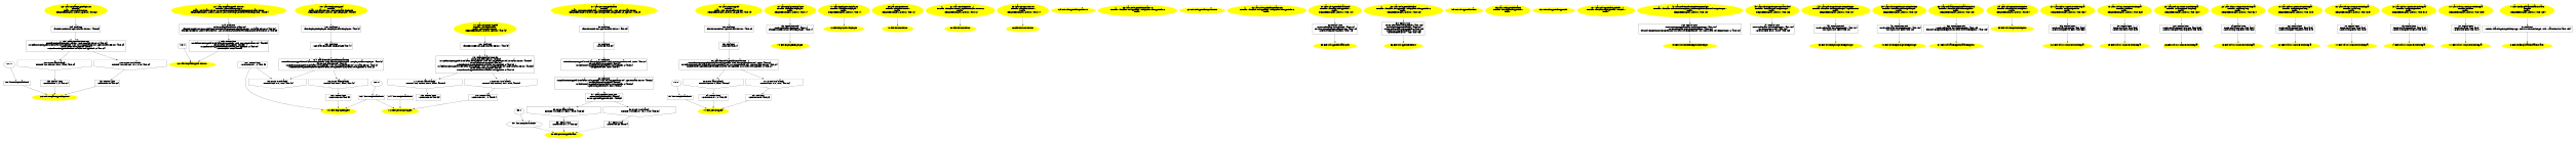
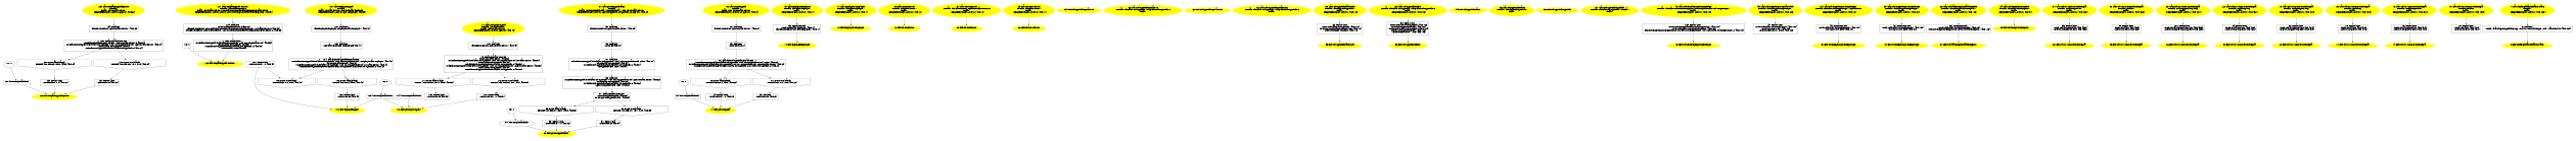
  digraph {
    n1 [label="134:  DeclStmt \n   _fun_Person_Person(&person:class Person *) [line 63]\n " shape=box]
    n2 [label="129:  BinaryOperatorStmt: EQ \n   n$0=_fun_template_typeid<Person>(&person:class Person &) [line 64]\n  n$1=_fun___cxx_typeid(sizeof(class std::type_info ):void ,n$1.__type_name:void ,&person:class Person ) [line 64]\n  _=*n$1:class std::type_info  [line 64]\n  n$3=_fun_std::type_info_name(n$1:class std::type_info &) [line 64]\n " shape=box]
    n3 [label="131: Prune (false branch) \n   PRUNE(((n$0 == n$3) == 0), false); [line 64]\n " shape=invhouse]
    n4 [label="130: Prune (true branch) \n   PRUNE(((n$0 == n$3) != 0), true); [line 64]\n " shape=invhouse]
    n5 [label="133:  Return Stmt \n   *&return:int =(1 / 0) [line 67]\n " shape=box]
    n6 [label="132:  Return Stmt \n   *&return:int =1 [line 65]\n " shape=box]
    n7 [color=yellow label="126: Exit template_type_id_person \n  " style=filled]
    n8 [label="128:  between_join_and_exit \n  " shape=box]
    n9 [label="127: + \n  "]
    n10 [color=yellow label="125: Start template_type_id_person\nFormals: \nLocals:  person:class Person  \n   DECLARE_LOCALS(&return,&person); [line 62]\n " style=filled]
    n11 [label="124:  DeclStmt \n   n$4=*&value:class Person & [line 58]\n  _fun_Person_Person(&0$?%__sil_tmpSIL_materialize_temp__n$3:class Person *,n$4:class Person &) [line 58]\n  _fun_Person_Person(&result:class Person *,&0$?%__sil_tmpSIL_materialize_temp__n$3:class Person &) [line 58]\n " shape=box]
    n12 [label="123:  Return Stmt \n   n$0=_fun___cxx_typeid(sizeof(class std::type_info ):void ,n$0.__type_name:void ) [line 59]\n  _=*n$0:class std::type_info  [line 59]\n  n$2=_fun_std::type_info_name(n$0:class std::type_info &) [line 59]\n  *&return:char *=n$2 [line 59]\n " shape=box]
    n13 [color=yellow label="122: Exit template_typeid<Person> \n  " style=filled]
    n14 [color=yellow label="121: Start template_typeid<Person>\nFormals:  value:class Person &\nLocals:  result:class Person  0$?%__sil_tmpSIL_materialize_temp__n$3:class Person  \n   DECLARE_LOCALS(&return,&result,&0$?%__sil_tmpSIL_materialize_temp__n$3); [line 57]\n " style=filled]
    n15 [label="120:  DeclStmt \n   _fun_Person_Person(&person:class Person *) [line 49]\n " shape=box]
    n16 [label="115:  BinaryOperatorStmt: EQ \n   n$0=*&ptr:class Person * [line 50]\n  n$1=_fun___cxx_typeid(sizeof(class std::type_info ):void ,n$1.__type_name:void ,n$0:class Person ) [line 50]\n  _=*n$1:class std::type_info  [line 50]\n  n$3=_fun_std::type_info_name(n$1:class std::type_info &) [line 50]\n  n$4=_fun___cxx_typeid(sizeof(class std::type_info ):void ,n$4.__type_name:void ,&person:class Person ) [line 50]\n  _=*n$4:class std::type_info  [line 50]\n  n$6=_fun_std::type_info_name(n$4:class std::type_info &) [line 50]\n " shape=box]
    n17 [label="117: Prune (false branch) \n   PRUNE(((n$3 == n$6) == 0), false); [line 50]\n " shape=invhouse]
    n18 [label="116: Prune (true branch) \n   PRUNE(((n$3 == n$6) != 0), true); [line 50]\n " shape=invhouse]
    n19 [label="119:  Return Stmt \n   *&return:int =0 [line 53]\n " shape=box]
    n20 [label="118:  Return Start \n   *&return:int =(1 / 0) [line 51]\n " shape=box]
    n21 [color=yellow label="112: Exit person_ptr_typeid \n  " style=filled]
    n22 [label="114:  between_join_and_exit \n  " shape=box]
    n23 [label="113: + \n  " shape=box]
    n24 [color=yellow label="111: Start person_ptr_typeid\nFormals:  ptr:class Person *\nLocals:  person:class Person  \n   DECLARE_LOCALS(&return,&person); [line 48]\n " style=filled]
    n25 [label="110:  DeclStmt \n   _fun_Employee_Employee(&employee:class Employee *) [line 40]\n " shape=box]
    n26 [label="109:  DeclStmt \n   *&ptr:class Employee *=&employee [line 41]\n " shape=box]
    n27 [label="104:  Call _fun_std::type_info_operator== \n   n$0=_fun___cxx_typeid(sizeof(class std::type_info ):void ,n$0.__type_name:void ,&employee:class Employee ) [line 42]\n  n$1=*&ptr:class Person * [line 42]\n  n$2=_fun___cxx_typeid(sizeof(class std::type_info ):void ,n$2.__type_name:void ,n$1:class Person ) [line 42]\n  n$3=_fun_std::type_info_operator==(n$0:class std::type_info &,n$2:class std::type_info &) [line 42]\n " shape=box]
    n28 [label="106: Prune (false branch) \n   PRUNE((n$3 == 0), false); [line 42]\n " shape=invhouse]
    n29 [label="105: Prune (true branch) \n   PRUNE((n$3 != 0), true); [line 42]\n " shape=invhouse]
    n30 [label="108:  Return Stmt \n   *&return:int =0 [line 45]\n " shape=box]
    n31 [color=yellow label="101: Exit employee_typeid \n  " style=filled]
    n32 [label="107:  Return Stmt \n   *&return:int =(1 / 0) [line 43]\n " shape=box]
    n33 [label="103:  between_join_and_exit \n  " shape=box]
    n34 [label="102: + \n  "]
    n35 [color=yellow label="100: Start employee_typeid\nFormals: \nLocals:  ptr:class Person * employee:class Employee  \n   DECLARE_LOCALS(&return,&ptr,&employee); [line 39]\n " style=filled]
    n36 [label="99:  DeclStmt \n   _fun_Person_Person(&person:class Person *) [line 29]\n " shape=box]
    n37 [label="98:  DeclStmt \n   *&t:int =3 [line 30]\n " shape=box]
    n38 [label="97:  DeclStmt \n   n$5=_fun___cxx_typeid(sizeof(class std::type_info ):void ,n$5.__type_name:void ,&t:int ) [line 31]\n  _=*n$5:class std::type_info  [line 31]\n  n$7=_fun_std::type_info_name(n$5:class std::type_info &) [line 31]\n  *&t_type_info:char *=n$7 [line 31]\n " shape=box]
    n39 [label="96:  DeclStmt \n   n$2=_fun___cxx_typeid(sizeof(class std::type_info ):void ,n$2.__type_name:void ,&person:class Person ) [line 32]\n  _=*n$2:class std::type_info  [line 32]\n  n$4=_fun_std::type_info_name(n$2:class std::type_info &) [line 32]\n  *&person_type_info:char *=n$4 [line 32]\n " shape=box]
    n40 [label="91:  BinaryOperatorStmt: EQ \n   n$0=*&t_type_info:char * [line 33]\n  n$1=*&person_type_info:char * [line 33]\n " shape=box]
    n41 [label="93: Prune (false branch) \n   PRUNE(((n$0 == n$1) == 0), false); [line 33]\n " shape=invhouse]
    n42 [label="92: Prune (true branch) \n   PRUNE(((n$0 == n$1) != 0), true); [line 33]\n " shape=invhouse]
    n43 [label="95:  Return Stmt \n   *&return:int =(1 / 0) [line 36]\n " shape=box]
    n44 [label="91:  Return Stmt \n   *&return:int =0 [line 34]\n " shape=box]
    n45 [color=yellow label="88: Exit person_typeid_name \n  " style=filled]
    n46 [label="90:  between_join_and_exit \n  " shape=ellipse]
    n47 [label="89: + \n  "]
    n48 [color=yellow label="87: Start person_typeid_name\nFormals: \nLocals:  person_type_info:char * t_type_info:char * t:int  person:class Person  \n   DECLARE_LOCALS(&return,&person_type_info,&t_type_info,&t,&person); [line 28]\n " style=filled]
    n49 [label="86:  DeclStmt \n   _fun_Person_Person(&person:class Person *) [line 20]\n " shape=box]
    n50 [label="85:  DeclStmt \n   *&t:int =3 [line 21]\n " shape=box]
    n51 [label="80:  Call _fun_std::type_info_operator== \n   n$0=_fun___cxx_typeid(sizeof(class std::type_info ):void ,n$0.__type_name:void ,&t:int ) [line 22]\n  n$1=_fun___cxx_typeid(sizeof(class std::type_info ):void ,n$1.__type_name:void ,&person:class Person ) [line 22]\n  n$2=_fun_std::type_info_operator==(n$0:class std::type_info &,n$1:class std::type_info &) [line 22]\n " shape=box]
    n52 [label="88: Prune (false branch) \n   PRUNE((n$2 == 0), false); [line 22]\n " shape=invhouse]
    n53 [label="81: Prune (true branch) \n   PRUNE((n$2 != 0), true); [line 22]\n " shape=invhouse]
    n54 [label="84:  Return Stmt \n   *&return:int =(1 / 0) [line 25]\n " shape=box]
    n55 [label="83:  Init Stmt \n   *&return:int =1 [line 23]\n " shape=box]
    n56 [color=yellow label="77: Exit person_typeid \n  " style=filled]
    n57 [label="79:  between_join_and_exit \n  " shape=box]
    n58 [label="78: + \n  "]
    n59 [color=yellow label="76: Start person_typeid\nFormals: \nLocals:  t:int  person:class Person  \n   DECLARE_LOCALS(&return,&t,&person); [line 19]\n " style=filled]
    n60 [label="75:  Constructor Init \n   n$0=*&this:class Employee * [line 17]\n  _fun_Person_Person(n$0:class Employee *) [line 17]\n " shape=box]
    n61 [color=yellow label="74: Exit Employee_Employee \n  " style=filled]
    n62 [color=yellow label="73: Start Employee_Employee\nFormals:  this:class Employee *\nLocals:  \n   DECLARE_LOCALS(&return); [line 17]\n " style=filled]
    n63 [color=yellow label="72: Exit Employee_~Employee \n  " style=filled]
    n64 [color=yellow label="71: Start Employee_~Employee\nFormals:  this:class Employee *\nLocals:  \n   DECLARE_LOCALS(&return); [line 17]\n " style=filled]
    n65 [color=yellow label="70: Exit Person_Person \n  " style=filled]
    n66 [color=yellow label="69: Start Person_Person\nFormals:  this:class Person *\nLocals:  \n   DECLARE_LOCALS(&return); [line 12]\n " style=filled]
    n67 [color=yellow label="68: Exit Person_Person \n  " style=filled]
    n68 [color=yellow label="67: Start Person_Person\nFormals:  this:class Person * __param_0:class Person &\nLocals:  \n   DECLARE_LOCALS(&return); [line 12]\n " style=filled]
    n69 [color=yellow label="66: Exit Person_~Person \n  " style=filled]
    n70 [color=yellow label="65: Start Person_~Person\nFormals:  this:class Person *\nLocals:  \n   DECLARE_LOCALS(&return); [line 14]\n " style=filled]
    n71 [color=yellow label="64: Exit std::type_info_operator!= \n  " style=filled]
    n72 [color=yellow label="63: Start std::type_info_operator!=\nFormals:  this:class std::type_info * __arg:class std::type_info &\nLocals:  \n  " style=filled]
    n73 [color=yellow label="62: Exit std::type_info_operator== \n  " style=filled]
    n74 [color=yellow label="61: Start std::type_info_operator==\nFormals:  this:class std::type_info * __arg:class std::type_info &\nLocals:  \n  " style=filled]
    n75 [label="60:  Return Stmt \n   n$0=*&this:class std::type_info * [line 116]\n  n$1=*n$0.__type_name:unsigned long  [line 116]\n  *&return:unsigned long =n$1 [line 116]\n " shape=box]
    n76 [color=yellow label="59: Exit std::type_info_hash_code \n  " style=filled]
    n77 [color=yellow label="58: Start std::type_info_hash_code\nFormals:  this:class std::type_info *\nLocals:  \n   DECLARE_LOCALS(&return); [line 113]\n " style=filled]
    n78 [label="57:  Return Stmt \n   n$0=*&this:class std::type_info * [line 106]\n  n$1=*n$0.__type_name:char * [line 106]\n  n$2=*&__arg:class std::type_info & [line 106]\n  n$3=*n$2.__type_name:char * [line 106]\n  *&return:_Bool =(n$1 < n$3) [line 106]\n " shape=box]
    n79 [color=yellow label="56: Exit std::type_info_before \n  " style=filled]
    n80 [color=yellow label="55: Start std::type_info_before\nFormals:  this:class std::type_info * __arg:class std::type_info &\nLocals:  \n   DECLARE_LOCALS(&return); [line 103]\n " style=filled]
    n81 [color=yellow label="54: Exit std::type_info_name \n  " style=filled]
    n82 [color=yellow label="53: Start std::type_info_name\nFormals:  this:class std::type_info *\nLocals:  \n  " style=filled]
    n83 [color=yellow label="52: Exit std::type_info_type_info \n  " style=filled]
    n84 [color=yellow label="51: Start std::type_info_type_info\nFormals:  this:class std::type_info * __n:char *\nLocals:  \n  " style=filled]
    n85 [label="50:  Return Stmt \n   n$0=*&__return_param:class std::exception_ptr * [line 180]\n  n$1=*&this:class std::nested_exception * [line 180]\n  _fun_std::exception_ptr_exception_ptr(n$0:class std::exception_ptr *,n$1.__ptr_:class std::exception_ptr &) [line 180]\n " shape=box]
    n86 [color=yellow label="49: Exit std::nested_exception_nested_ptr \n  " style=filled]
    n87 [color=yellow label="48: Start std::nested_exception_nested_ptr\nFormals:  this:class std::nested_exception * __return_param:class std::exception_ptr *\nLocals:  \n   DECLARE_LOCALS(&return); [line 180]\n " style=filled]
    n88 [label="47:  Return Stmt \n   n$0=*&this:class std::exception_ptr * [line 138]\n  n$1=*n$0.__ptr_:void * [line 138]\n  *&return:_Bool =(n$1 != null) [line 138]\n " shape=box]
    n89 [color=yellow label="45: Start std::exception_ptr_operator_bool\nFormals:  this:class std::exception_ptr *\nLocals:  \n   DECLARE_LOCALS(&return); [line 136]\n " style=filled]
    n90 [label="44:  Constructor Init \n   n$0=*&this:class std::exception_ptr * [line 131]\n  *n$0.__ptr_:void *=null [line 131]\n " shape=box]
    n91 [color=yellow label="43: Exit std::exception_ptr_exception_ptr \n  " style=filled]
    n92 [color=yellow label="42: Start std::exception_ptr_exception_ptr\nFormals:  this:class std::exception_ptr * __param_0:int \nLocals:  \n   DECLARE_LOCALS(&return); [line 131]\n " style=filled]
    n93 [label="41:  Constructor Init \n   n$0=*&this:class std::exception_ptr * [line 130]\n  *n$0.__ptr_:void *=null [line 130]\n " shape=box]
    n94 [color=yellow label="40: Exit std::exception_ptr_exception_ptr \n  " style=filled]
    n95 [color=yellow label="39: Start std::exception_ptr_exception_ptr\nFormals:  this:class std::exception_ptr *\nLocals:  \n   DECLARE_LOCALS(&return); [line 130]\n " style=filled]
    n96 [label="38:  Constructor Init \n   n$0=*&this:class std::bad_exception * [line 103]\n  _fun_std::exception_exception(n$0:class std::bad_exception *) [line 103]\n " shape=box]
    n97 [color=yellow label="37: Exit std::bad_exception_bad_exception \n  " style=filled]
    n98 [color=yellow label="36: Start std::bad_exception_bad_exception\nFormals:  this:class std::bad_exception *\nLocals:  \n   DECLARE_LOCALS(&return); [line 103]\n " style=filled]
    n99 [color=yellow label="35: Exit std::exception_exception \n  " style=filled]
    n100 [color=yellow label="34: Start std::exception_exception\nFormals:  this:class std::exception *\nLocals:  \n   DECLARE_LOCALS(&return); [line 94]\n " style=filled]
    n101 [label="33:  Return Stmt \n   n$0=*&__val:unsigned int  [line 4332]\n  *&return:unsigned int =n$0 [line 4332]\n " shape=box]
    n102 [color=yellow label="32: Exit std::__1::__convert_to_integral \n  " style=filled]
    n103 [color=yellow label="31: Start std::__1::__convert_to_integral\nFormals:  __val:unsigned int \nLocals:  \n   DECLARE_LOCALS(&return); [line 4331]\n " style=filled]
    n104 [label="30:  Return Stmt \n   n$0=*&__val:int  [line 4329]\n  *&return:int =n$0 [line 4329]\n " shape=box]
    n105 [color=yellow label="29: Exit std::__1::__convert_to_integral \n  " style=filled]
    n106 [color=yellow label="28: Start std::__1::__convert_to_integral\nFormals:  __val:int \nLocals:  \n   DECLARE_LOCALS(&return); [line 4328]\n " style=filled]
    n107 [label="27:  Return Stmt \n   n$0=*&__val:unsigned long long  [line 4325]\n  *&return:unsigned long long =n$0 [line 4325]\n " shape=box]
-   n108 [color=yellow label="26: Exit std::__1::__convert_to_integral \n  " style=filled shape=box]
+   n108 [color=yellow label="26: Exit std::__1::__convert_to_integral \n  " style=filled]
    n109 [color=yellow label="25: Start std::__1::__convert_to_integral\nFormals:  __val:unsigned long long \nLocals:  \n   DECLARE_LOCALS(&return); [line 4324]\n " style=filled]
    n110 [label="24:  Return Stmt \n   n$0=*&__val:long long  [line 4322]\n  *&return:long long =n$0 [line 4322]\n " shape=box]
    n111 [color=yellow label="23: Exit std::__1::__convert_to_integral \n  " style=filled]
    n112 [color=yellow label="22: Start std::__1::__convert_to_integral\nFormals:  __val:long long \nLocals:  \n   DECLARE_LOCALS(&return); [line 4321]\n " style=filled]
    n113 [label="21:  Return Stmt \n   n$0=*&__val:unsigned long  [line 4319]\n  *&return:unsigned long =n$0 [line 4319]\n " shape=box]
    n114 [color=yellow label="20: Exit std::__1::__convert_to_integral \n  " style=filled]
    n115 [color=yellow label="19: Start std::__1::__convert_to_integral\nFormals:  __val:unsigned long \nLocals:  \n   DECLARE_LOCALS(&return); [line 4318]\n " style=filled]
    n116 [label="18:  Return Stmt \n   n$0=*&__val:long  [line 4316]\n  *&return:long =n$0 [line 4316]\n " shape=box]
    n117 [color=yellow label="17: Exit std::__1::__convert_to_integral \n  " style=filled]
    n118 [color=yellow label="16: Start std::__1::__convert_to_integral\nFormals:  __val:long \nLocals:  \n   DECLARE_LOCALS(&return); [line 4315]\n " style=filled]
    n119 [label="15:  Return Stmt \n   n$0=*&__val:unsigned int  [line 4313]\n  *&return:unsigned int =n$0 [line 4313]\n " shape=box]
    n120 [color=yellow label="14: Exit std::__1::__convert_to_integral \n  " style=filled]
    n121 [color=yellow label="13: Start std::__1::__convert_to_integral\nFormals:  __val:unsigned int \nLocals:  \n   DECLARE_LOCALS(&return); [line 4312]\n " style=filled]
    n122 [label="12:  Return Stmt \n   n$0=*&__val:int  [line 4310]\n  *&return:int =n$0 [line 4310]\n " shape=box]
-   n123 [color=yellow label="11: Exit std::__1::__convert_to_integral \n  " style=filled]
    n124 [color=yellow label="10: Start std::__1::__convert_to_integral\nFormals:  __val:int \nLocals:  \n   DECLARE_LOCALS(&return); [line 4309]\n " style=filled]
    n125 [label="9:  DeclStmt \n   *&#GB<shared/types/typeid_expr.cpp>$std::__1::__numeric_type<void>::value:_Bool =1 [line 1697]\n " shape=box]
    n126 [color=yellow label="8: Exit __infer_globals_initializer_value \n  " style=filled]
    n127 [color=yellow label="7: Start __infer_globals_initializer_value\nFormals: \nLocals:  \n   DECLARE_LOCALS(&return); [line 1697]\n " style=filled]
    n1 -> n2
    n2 -> n3
    n2 -> n4
    n3 -> n5
    n4 -> n6
    n5 -> n7
    n6 -> n7
    n8 -> n7
    n9 -> n8
    n10 -> n1
    n11 -> n12
    n12 -> n13
    n14 -> n11
    n15 -> n16
    n16 -> n17
    n16 -> n18
    n17 -> n19
    n18 -> n20
    n20 -> n21
    n22 -> n21
    n23 -> n13
    n24 -> n15
    n25 -> n26
    n26 -> n27
    n27 -> n28
    n27 -> n29
    n28 -> n30
    n30 -> n31
    n32 -> n29
    n32 -> n31
    n33 -> n21
    n33 -> n31
    n34 -> n33
    n35 -> n25
    n36 -> n37
    n37 -> n38
    n38 -> n39
    n39 -> n40
    n40 -> n41
    n40 -> n42
    n41 -> n43
    n42 -> n44
    n43 -> n45
    n44 -> n45
    n46 -> n45
    n47 -> n46
    n48 -> n36
    n49 -> n50
    n50 -> n51
    n51 -> n52
    n51 -> n53
    n52 -> n54
    n53 -> n55
    n54 -> n56
    n55 -> n56
    n57 -> n56
    n58 -> n57
    n59 -> n49
    n60 -> n61
    n62 -> n60
    n64 -> n63
    n66 -> n65
    n68 -> n67
    n70 -> n69
    n75 -> n76
    n77 -> n75
    n78 -> n79
    n80 -> n78
    n85 -> n86
    n87 -> n85
    n89 -> n88
    n90 -> n91
    n92 -> n90
    n93 -> n94
    n95 -> n93
    n96 -> n97
    n98 -> n96
    n100 -> n99
    n101 -> n102
    n103 -> n101
    n104 -> n105
    n106 -> n104
    n107 -> n108
    n109 -> n107
    n110 -> n111
    n112 -> n110
    n113 -> n114
    n115 -> n113
    n116 -> n117
    n118 -> n116
    n119 -> n120
    n121 -> n119
-   n122 -> n123
    n124 -> n122
    n125 -> n126
    n127 -> n125
  }
